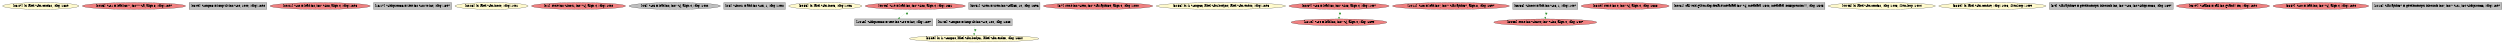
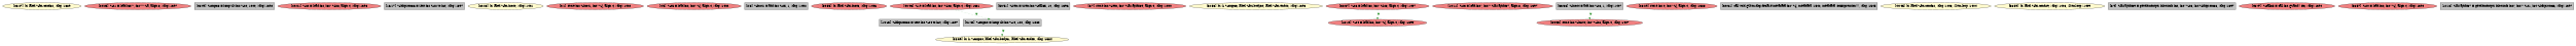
  digraph {
    node [fillcolor=lightcoral shape=ellipse style=filled]
    edge [color=forestgreen fontcolor=forestgreen style=dotted]
    n1 [fillcolor=lemonchiffon label="[26/27]  br label %for.cond32, !dbg !1389"]
    n2 [label="[24/25]  %21 = load i32**, i32*** %a, align 8, !dbg !1397"]
    n3 [fillcolor=grey label="[48/49]  %cmp33 = icmp ult i32 %20, 1000, !dbg !1392" shape=rectangle]
    n4 [label="[20/21]  %22 = load i32, i32* %i28, align 4, !dbg !1398"]
    n5 [fillcolor=grey label="[16/17]  %idxprom36 = zext i32 %22 to i64, !dbg !1397" shape=rectangle]
    n6 [fillcolor=lemonchiffon label="[22/23]  br label %for.inc40, !dbg !1401"]
    n7 [label="[0/1]  store i32 %inc41, i32* %j, align 4, !dbg !1402"]
-   n8 [fillcolor=grey label="[4/5]  %25 = load i32, i32* %j, align 4, !dbg !1402"]
+   n8 [label="[4/5]  %25 = load i32, i32* %j, align 4, !dbg !1402"]
    n9 [fillcolor=grey label="[2/3]  %inc41 = add i32 %25, 1, !dbg !1402" shape=rectangle]
-   n10 [fillcolor=lemonchiffon label="[54/55]  br label %for.inc43, !dbg !1406"]
+   n10 [label="[54/55]  br label %for.inc43, !dbg !1406"]
    n11 [fillcolor=grey label="[14/15]  %idxprom38 = zext i32 %24 to i64, !dbg !1397" shape=rectangle]
    n12 [fillcolor=lemonchiffon label="[38/39]  br i1 %cmp30, label %for.body31, label %for.end45, !dbg !1384"]
    n13 [fillcolor=grey label="[50/51]  %rem = urem i32 %call35, 10, !dbg !1396" shape=rectangle]
    n14 [label="[6/7]  store i32 %rem, i32* %arrayidx39, align 4, !dbg !1400"]
    n15 [label="[40/43]  %19 = load i32, i32* %i28, align 4, !dbg !1381"]
    n16 [fillcolor=grey label="[41/42]  %cmp30 = icmp ult i32 %19, 100, !dbg !1383" shape=rectangle]
    n17 [fillcolor=lemonchiffon label="[52/53]  br i1 %cmp33, label %for.body34, label %for.end42, !dbg !1393"]
    n18 [label="[18/19]  %24 = load i32, i32* %j, align 4, !dbg !1399"]
    n19 [label="[10/11]  %23 = load i32*, i32** %arrayidx37, align 8, !dbg !1397"]
    n20 [label="[32/37]  %26 = load i32, i32* %i28, align 4, !dbg !1407"]
    n21 [fillcolor=grey label="[33/36]  %inc44 = add i32 %26, 1, !dbg !1407" shape=rectangle]
    n22 [label="[34/35]  store i32 %inc44, i32* %i28, align 4, !dbg !1407"]
    n23 [label="[28/29]  store i32 0, i32* %j, align 4, !dbg !1388"]
    n24 [fillcolor=grey label="[30/31]  call void @llvm.dbg.declare(metadata i32* %j, metadata !1542, metadata !DIExpression()), !dbg !1545" shape=rectangle]
    n25 [fillcolor=lemonchiffon label="[44/45]  br label %for.cond32, !dbg !1403, !llvm.loop !1404"]
    n26 [fillcolor=lemonchiffon label="[58/59]  br label %for.cond29, !dbg !1408, !llvm.loop !1409"]
    n27 [fillcolor=grey label="[8/9]  %arrayidx39 = getelementptr inbounds i32, i32* %23, i64 %idxprom38, !dbg !1397" shape=rectangle]
    n28 [label="[46/47]  %call35 = call i32 @rand() #3, !dbg !1394"]
    n29 [label="[56/57]  %20 = load i32, i32* %j, align 4, !dbg !1390"]
    n30 [fillcolor=grey label="[12/13]  %arrayidx37 = getelementptr inbounds i32*, i32** %21, i64 %idxprom36, !dbg !1397" shape=rectangle]
-   n15 -> n11 [label=T]
+   n15 -> n16 [label=T]
    n16 -> n12 [label=T]
    n20 -> n18 [label=T]
    n21 -> n22 [label=T]
  }
